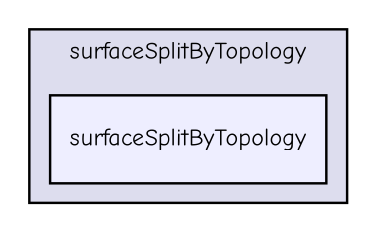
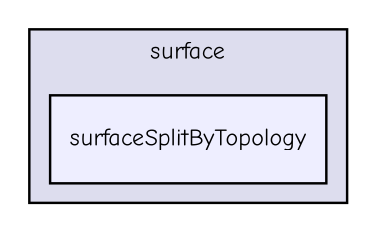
  digraph {
    compound=true
    fontname="Comic Neue"
    n1 [fillcolor="#eeeeff" fontname="Comic Neue" fontsize=10 label=surfaceSplitByTopology pencolor=black shape=box style=filled]
    subgraph cluster_1 {
      bgcolor="#ddddee"
      fontsize=10
-     label=surfaceSplitByTopology
+     label=surface
      pencolor=black
      n1
    }
  }
